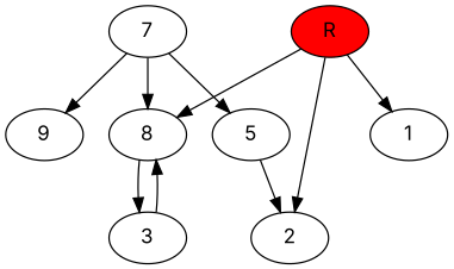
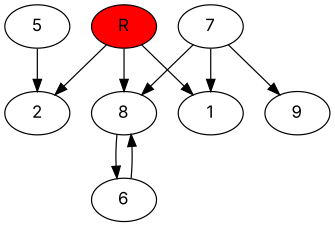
  digraph {
    fontname=Inter
    node [fontname=Inter]
    edge [fontname=Inter]
    5
    2
    8
-   6 [label=3]
+   6
    7
    9
    R [fillcolor="#ff0000" style=filled]
    1
    5 -> 2
    8 -> 6
    6 -> 8
-   7 -> 5
+   7 -> 1
    7 -> 8
    7 -> 9
    R -> 2
    R -> 8
    R -> 1
  }
